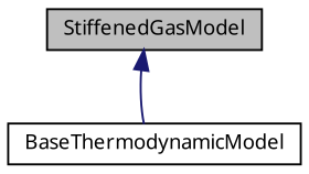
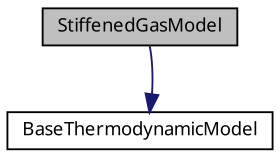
  digraph {
    fontname="Noto Sans"
    node [color=black fontname="Noto Sans" fontsize=10 shape=record style=filled]
    n1 [fillcolor=grey75 fontcolor=black height=0.2 label=StiffenedGasModel width=0.4]
    n2 [fillcolor=white height=0.2 label=BaseThermodynamicModel width=0.4]
-   n1 -> n2 [color=midnightblue dir=back fontname="Noto Sans" fontsize=10 labelfontname=Helvetica labelfontsize=10 style=solid]
+   n2 -> n1 [color=midnightblue dir=back fontname="Noto Sans" fontsize=10 labelfontname=Helvetica labelfontsize=10 style=solid]
  }
